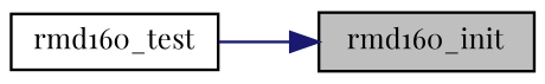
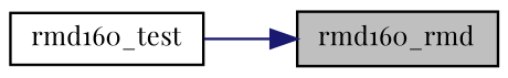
  digraph {
    rankdir=RL
    fontname="Playfair Display"
    node [color=black fontname="Playfair Display" fontsize=10 shape=record style=filled]
-   n1 [fillcolor=grey75 fontcolor=black height=0.2 label=rmd160_init width=0.4]
+   n1 [fillcolor=grey75 fontcolor=black height=0.2 label=rmd160_rmd width=0.4]
    n2 [fillcolor=white height=0.2 label=rmd160_test width=0.4]
    n1 -> n2 [color=midnightblue dir=back fontname="Playfair Display" fontsize=10 labelfontname=Helvetica labelfontsize=10 style=solid]
  }
